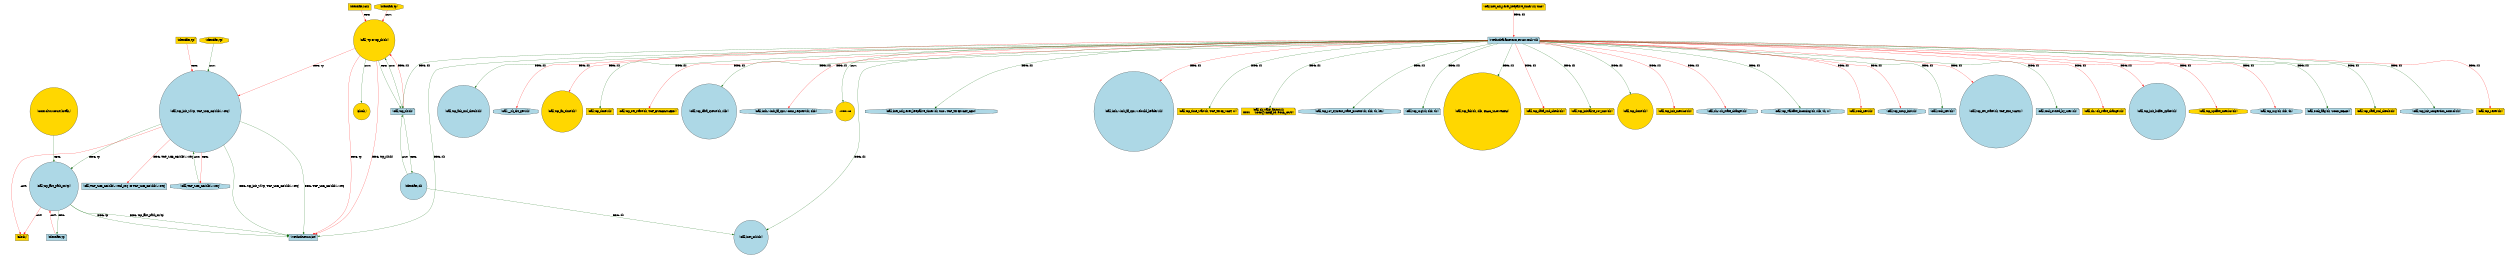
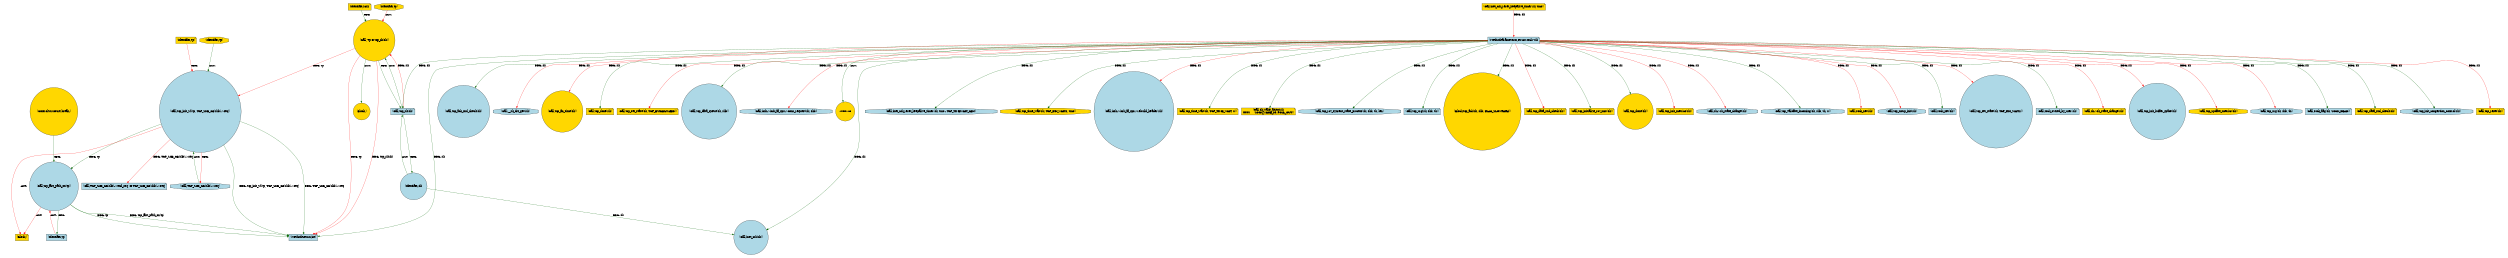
  digraph {
    node [fillcolor=lightblue shape=note style=filled]
    edge [arrowhead=normal color=darkgreen]
    n1 [label="(Call,tcp_fast_path_on(tp))" shape=circle]
    n2 [label="(MethodReturn,int)"]
    n3 [label="(Identifier,tp)"]
    n4 [fillcolor=gold label="(Block,)"]
    n5 [label="(Call,tcp_init_wl(tp, TCP_SKB_CB(skb)->seq))" shape=circle]
    n6 [label="(Call,TCP_SKB_CB(skb)->seq)" shape=octagon]
    n7 [label="(Call,TCP_SKB_CB(skb)->end_seq != TCP_SKB_CB(skb)->seq)"]
    n8 [fillcolor=gold label="(Call,*tp = tcp_sk(sk))" shape=circle]
    n9 [label="(Call,tcp_sk(sk))"]
    n10 [fillcolor=gold label="(Block,)" shape=circle]
    n11 [label="(Identifier,sk)" shape=circle]
    n12 [label="(Call,inet_csk(sk))" shape=circle]
    n13 [label="(MethodParameterIn,struct sock *sk)"]
    n14 [label="(Call,inet_csk_reset_keepalive_timer(sk, tmo - TCP_TIMEWAIT_LEN))" shape=octagon]
+   n15 [fillcolor=gold label="(Call,tcp_time_wait(sk, TCP_FIN_WAIT2, tmo))" shape=octagon]
    n16 [label="(Call,icsk->icsk_af_ops->rebuild_header(sk))" shape=circle]
    n17 [fillcolor=gold label="(Call,tcp_time_wait(sk, TCP_TIME_WAIT, 0))"]
    n18 [fillcolor=gold label="(Call,sk_wake_async(sk,\n\t\t\t\t\t\t      SOCK_WAKE_IO, POLL_OUT))"]
    n19 [label="(Call,tcp_rcv_synsent_state_process(sk, skb, th, len))" shape=octagon]
    n20 [label="(Call,tcp_urg(sk, skb, th))"]
-   n21 [fillcolor=gold label="(Call,tcp_ack(sk, skb, FLAG_SLOWPATH))" shape=circle]
+   n21 [fillcolor=gold label="(Block,tcp_ack(sk, skb, FLAG_SLOWPATH))" shape=circle]
    n22 [fillcolor=gold label="(Call,tcp_data_snd_check(sk))"]
    n23 [fillcolor=gold label="(Call,tcp_initialize_rcv_mss(sk))"]
    n24 [fillcolor=gold label="(Call,tcp_done(sk))" shape=circle]
    n25 [fillcolor=gold label="(Call,tcp_init_metrics(sk))"]
    n26 [label="(Call,sk->sk_state_change(sk))" shape=octagon]
    n27 [label="(Call,tcp_validate_incoming(sk, skb, th, 0))" shape=octagon]
    n28 [fillcolor=gold label="(Call,sock_net(sk))"]
    n29 [label="(Call,tcp_mtup_init(sk))" shape=octagon]
    n30 [label="(Call,sock_net(sk))"]
    n31 [label="(Call,tcp_set_state(sk, TCP_FIN_WAIT2))" shape=circle]
    n32 [label="(Call,sock_owned_by_user(sk))"]
    n33 [fillcolor=gold label="(Call,sk->sk_state_change(sk))"]
    n34 [label="(Call,tcp_init_buffer_space(sk))" shape=circle]
    n35 [fillcolor=gold label="(Call,tcp_update_metrics(sk))" shape=octagon]
    n36 [label="(Call,tcp_urg(sk, skb, th))" shape=octagon]
    n37 [label="(Call,sock_flag(sk, SOCK_DEAD))"]
    n38 [fillcolor=gold label="(Call,tcp_data_snd_check(sk))"]
    n39 [label="(Call,tcp_init_congestion_control(sk))" shape=octagon]
    n40 [fillcolor=gold label="(Call,tcp_reset(sk))"]
    n41 [label="(Call,tcp_ack_snd_check(sk))" shape=circle]
    n42 [label="(Call,__sk_dst_get(sk))" shape=octagon]
    n43 [fillcolor=gold label="(Call,tcp_fin_time(sk))" shape=circle]
    n44 [fillcolor=gold label="(Call,tcp_done(sk))"]
    n45 [fillcolor=gold label="(Call,tcp_set_state(sk, TCP_ESTABLISHED))"]
    n46 [label="(Call,tcp_data_queue(sk, skb))" shape=circle]
    n47 [label="(Call,icsk->icsk_af_ops->conn_request(sk, skb))" shape=octagon]
    1000113 [fillcolor=gold shape=circle]
    n49 [fillcolor=gold label="(Call,inet_csk_reset_keepalive_timer(sk, tmo))"]
    n50 [fillcolor=gold label="(Identifier,icsk)"]
    n51 [fillcolor=gold label="(ControlStructure,break;)" shape=circle]
    n52 [fillcolor=gold label="(Identifier,tp)"]
    n53 [fillcolor=gold label="(Identifier,tp)" shape=octagon]
    n54 [fillcolor=gold label="(Identifier,tp)" shape=octagon]
    n1 -> n2 [label="DDG: tp"]
    n1 -> n2 [arrowhead=diamond label="DDG: tcp_fast_path_on(tp)"]
    n1 -> n3 [label="CFG: "]
    n1 -> n4 [arrowhead=diamond color=red label="AST: "]
    n3 -> n1 [color=red label="AST: "]
    n5 -> n1 [arrowhead=diamond label="DDG: tp"]
    n5 -> n2 [arrowhead=diamond label="DDG: tcp_init_wl(tp, TCP_SKB_CB(skb)->seq)"]
    n5 -> n2 [arrowhead=diamond label="DDG: TCP_SKB_CB(skb)->seq"]
    n5 -> n4 [arrowhead=diamond color=red label="AST: "]
    n5 -> n6 [arrowhead=diamond color=red label="CFG: "]
    n5 -> n7 [color=red label="DDG: TCP_SKB_CB(skb)->seq"]
    n6 -> n5 [label="AST: "]
    n8 -> n2 [arrowhead=diamond color=red label="DDG: tp"]
    n8 -> n2 [color=red label="DDG: tcp_sk(sk)"]
    n8 -> n5 [color=red label="DDG: tp"]
    n8 -> n9 [label="CFG: "]
    n8 -> n10 [label="AST: "]
    n9 -> n8 [label="AST: "]
    n9 -> n8 [arrowhead=diamond color=red label="DDG: sk"]
    n9 -> n11 [label="CFG: "]
    n11 -> n9 [label="AST: "]
    n11 -> n12 [label="DDG: sk"]
    n13 -> n2 [label="DDG: sk"]
    n13 -> n9 [arrowhead=diamond label="DDG: sk"]
    n13 -> n12 [arrowhead=diamond label="DDG: sk"]
    n13 -> n14 [arrowhead=diamond label="DDG: sk"]
+   n13 -> n15 [arrowhead=diamond label="DDG: sk"]
    n13 -> n16 [color=red label="DDG: sk"]
    n13 -> n17 [arrowhead=diamond label="DDG: sk"]
    n13 -> n18 [label="DDG: sk"]
    n13 -> n19 [arrowhead=diamond label="DDG: sk"]
    n13 -> n20 [arrowhead=diamond label="DDG: sk"]
    n13 -> n21 [arrowhead=diamond label="DDG: sk"]
    n13 -> n22 [arrowhead=diamond color=red label="DDG: sk"]
    n13 -> n23 [label="DDG: sk"]
    n13 -> n24 [label="DDG: sk"]
    n13 -> n25 [arrowhead=diamond color=red label="DDG: sk"]
    n13 -> n26 [color=red label="DDG: sk"]
    n13 -> n27 [label="DDG: sk"]
    n13 -> n28 [color=red label="DDG: sk"]
    n13 -> n29 [color=red label="DDG: sk"]
    n13 -> n30 [arrowhead=diamond label="DDG: sk"]
    n13 -> n31 [color=red label="DDG: sk"]
    n13 -> n32 [arrowhead=diamond label="DDG: sk"]
    n13 -> n33 [color=red label="DDG: sk"]
    n13 -> n34 [color=red label="DDG: sk"]
    n13 -> n35 [color=red label="DDG: sk"]
    n13 -> n36 [color=red label="DDG: sk"]
    n13 -> n37 [arrowhead=diamond label="DDG: sk"]
    n13 -> n38 [arrowhead=diamond label="DDG: sk"]
    n13 -> n39 [arrowhead=diamond label="DDG: sk"]
    n13 -> n40 [arrowhead=diamond color=red label="DDG: sk"]
    n13 -> n41 [label="DDG: sk"]
    n13 -> n42 [color=red label="DDG: sk"]
    n13 -> n43 [color=red label="DDG: sk"]
    n13 -> n44 [arrowhead=diamond label="DDG: sk"]
    n13 -> n45 [arrowhead=diamond color=red label="DDG: sk"]
    n13 -> n46 [label="DDG: sk"]
    n13 -> n47 [color=red label="DDG: sk"]
    n13 -> 1000113 [label="AST: "]
    n49 -> n13 [color=red label="DDG: sk"]
-   n50 -> n8 [arrowhead=diamond color=red label="CFG: "]
+   n50 -> n8 [arrowhead=diamond label="CFG: "]
    n51 -> n1 [label="CFG: "]
    n52 -> n5 [arrowhead=diamond color=red label="CFG: "]
    n53 -> n8 [arrowhead=diamond color=red label="AST: "]
    n54 -> n5 [arrowhead=diamond label="AST: "]
  }
